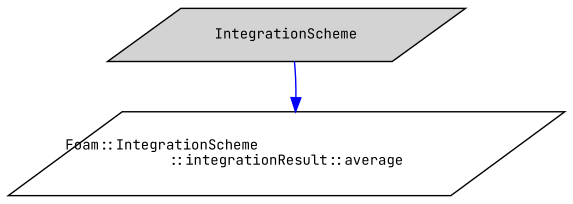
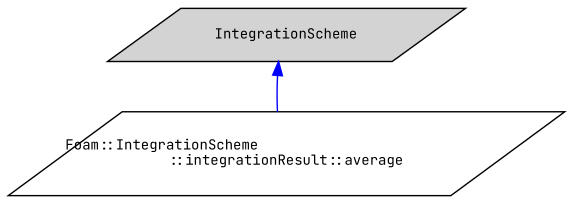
  digraph {
    rankdir=TB
    fontname="JetBrains Mono"
    node [color=black fontname="JetBrains Mono" fontsize=10 shape=parallelogram style=filled]
    n1 [fillcolor=lightgrey fontcolor=black height=0.2 label=IntegrationScheme width=0.4]
    n2 [height=0.2 label="Foam::IntegrationScheme\l::integrationResult::average" width=0.4 fillcolor=white]
-   n2 -> n1 [color=blue dir=back fontname="JetBrains Mono" fontsize=10 labelfontname=Helvetica labelfontsize=10 style=solid]
+   n1 -> n2 [color=blue dir=back fontname="JetBrains Mono" fontsize=10 labelfontname=Helvetica labelfontsize=10 style=solid]
  }
